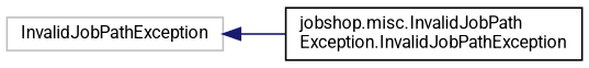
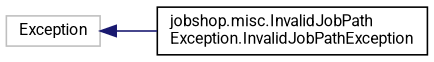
  digraph {
    rankdir=LR
    fontname=Roboto
    node [fillcolor=white fontname=Roboto fontsize=10 shape=record style=filled]
-   n1 [color=grey75 height=0.2 label=InvalidJobPathException width=0.4]
+   n1 [color=grey75 height=0.2 label=Exception width=0.4]
    n2 [color=black height=0.2 label="jobshop.misc.InvalidJobPath\lException.InvalidJobPathException" width=0.4]
    n1 -> n2 [color=midnightblue dir=back fontname=Roboto fontsize=10 labelfontname=Helvetica labelfontsize=10 style=solid]
  }
